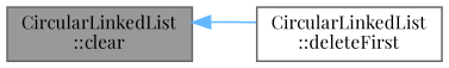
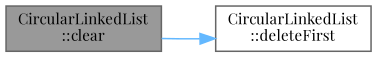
  digraph {
    rankdir=LR
    fontname="Playfair Display"
    node [fontname="Playfair Display" fontsize=10 shape=box style=filled]
    n1 [color=gray40 fillcolor=grey60 fontcolor=black height=0.2 label="CircularLinkedList\l::clear" width=0.4]
    n2 [color=grey40 fillcolor=white height=0.2 label="CircularLinkedList\l::deleteFirst" width=0.4]
-   n2 -> n1 [color=steelblue1 fontname="Playfair Display" fontsize=10 labelfontname=Helvetica labelfontsize=10 style=solid]
+   n1 -> n2 [color=steelblue1 fontname="Playfair Display" fontsize=10 labelfontname=Helvetica labelfontsize=10 style=solid]
  }
